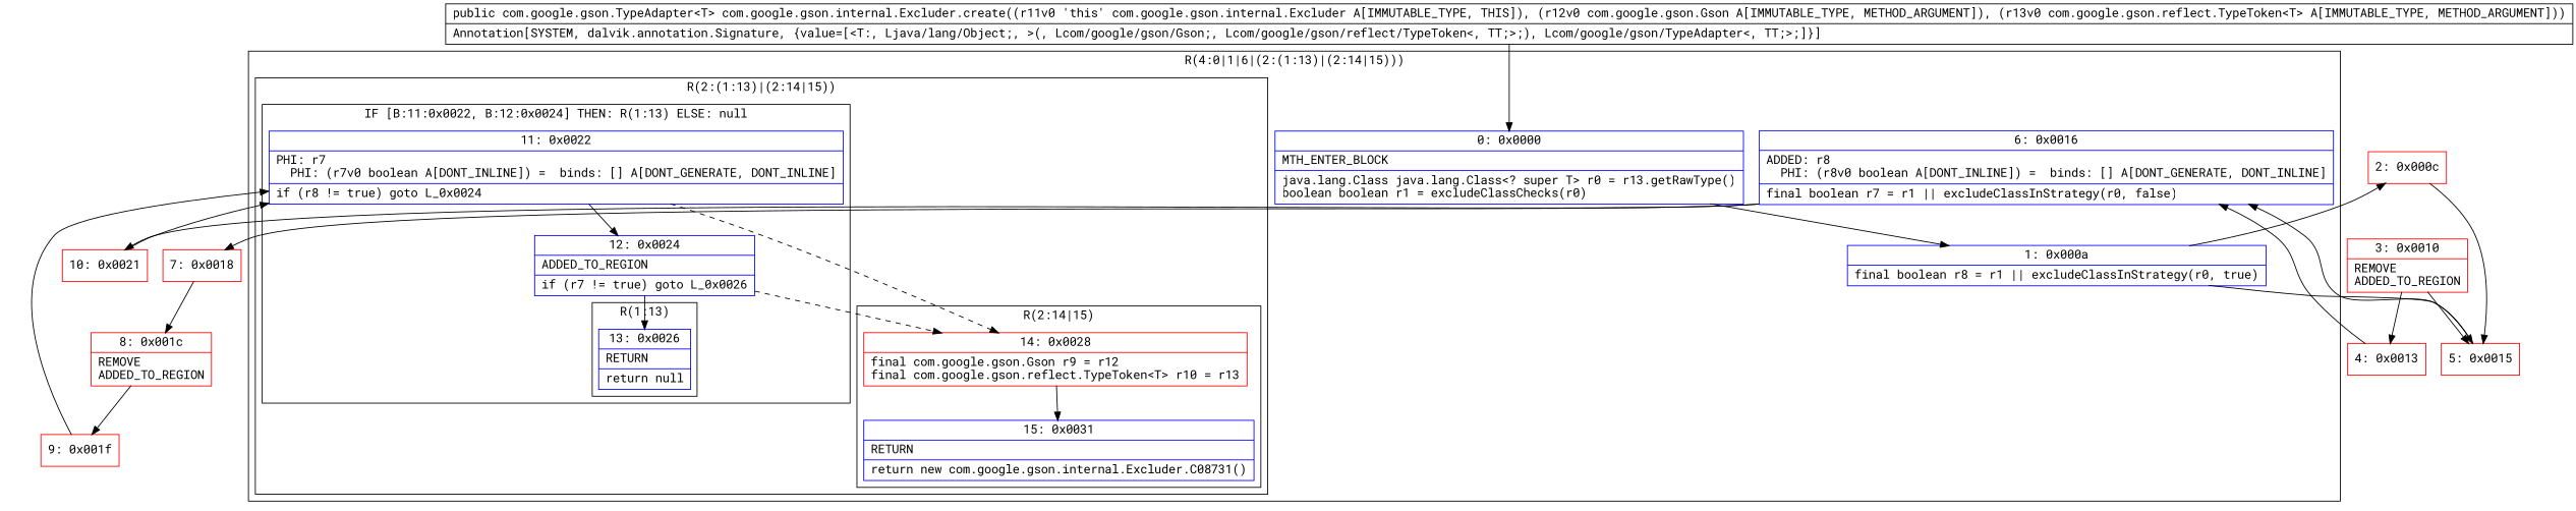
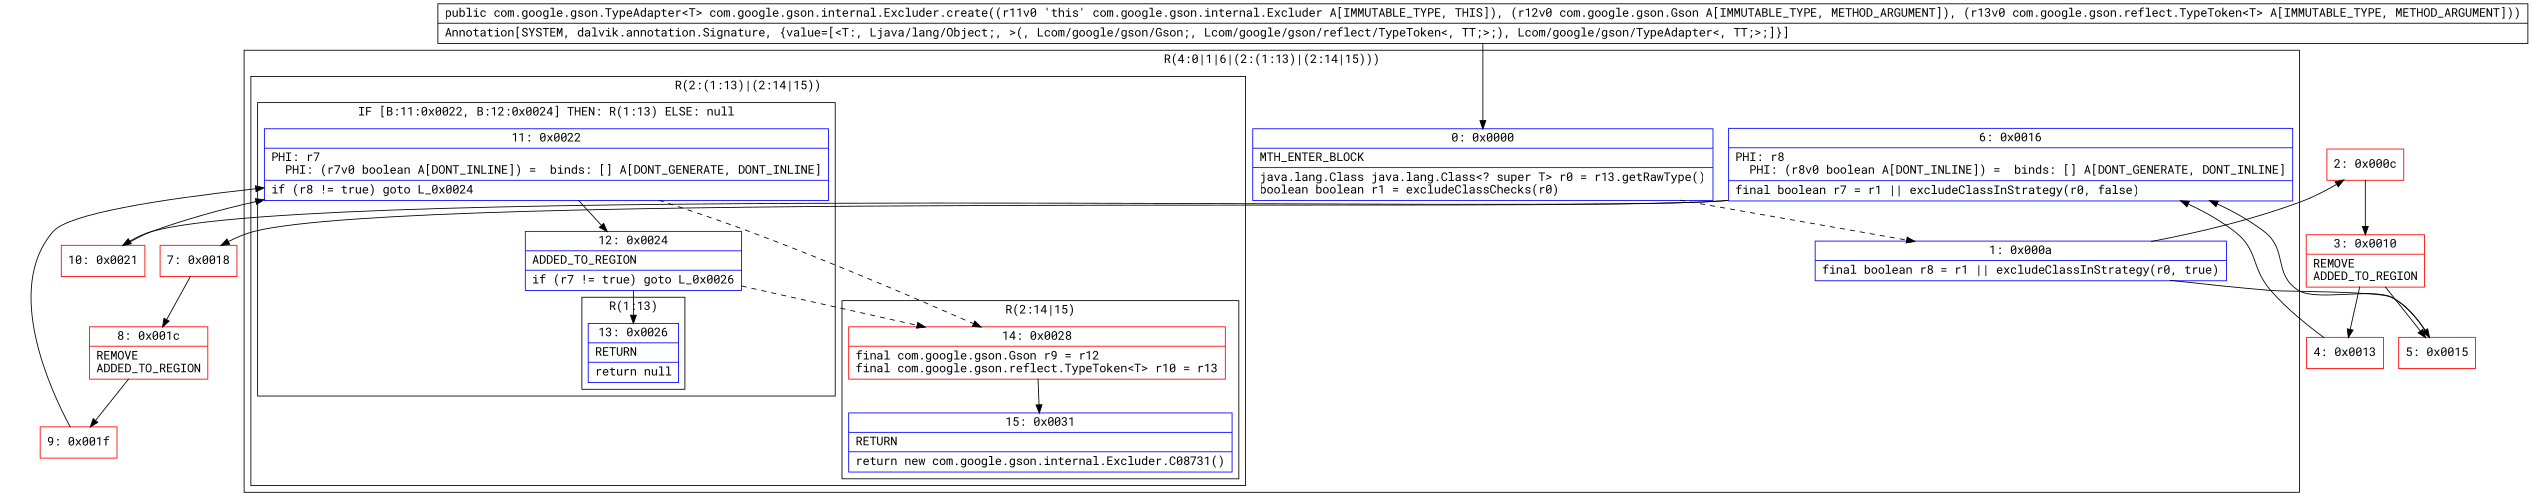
  digraph {
    fontname="Roboto Mono"
    node [color=red fontname="Roboto Mono" shape=record]
    edge [fontname="Roboto Mono"]
    n1 [color=blue label="{13\:\ 0x0026|RETURN\l|return null\l}"]
    n2 [color=blue label="{11\:\ 0x0022|PHI: r7 \l  PHI: (r7v0 boolean A[DONT_INLINE]) =  binds: [] A[DONT_GENERATE, DONT_INLINE]\l|if (r8 != true) goto L_0x0024\l}"]
    n3 [color=blue label="{12\:\ 0x0024|ADDED_TO_REGION\l|if (r7 != true) goto L_0x0026\l}"]
    n4 [label="{14\:\ 0x0028|final com.google.gson.Gson r9 = r12\lfinal com.google.gson.reflect.TypeToken\<T\> r10 = r13\l}"]
    n5 [color=blue label="{15\:\ 0x0031|RETURN\l|return new com.google.gson.internal.Excluder.C08731()\l}"]
    n6 [color=blue label="{0\:\ 0x0000|MTH_ENTER_BLOCK\l|java.lang.Class java.lang.Class\<? super T\> r0 = r13.getRawType()\lboolean boolean r1 = excludeClassChecks(r0)\l}"]
    n7 [color=blue label="{1\:\ 0x000a|final boolean r8 = r1 \|\| excludeClassInStrategy(r0, true)\l}"]
-   n8 [color=blue label="{6\:\ 0x0016|ADDED: r8 \l  PHI: (r8v0 boolean A[DONT_INLINE]) =  binds: [] A[DONT_GENERATE, DONT_INLINE]\l|final boolean r7 = r1 \|\| excludeClassInStrategy(r0, false)\l}"]
+   n8 [color=blue label="{6\:\ 0x0016|PHI: r8 \l  PHI: (r8v0 boolean A[DONT_INLINE]) =  binds: [] A[DONT_GENERATE, DONT_INLINE]\l|final boolean r7 = r1 \|\| excludeClassInStrategy(r0, false)\l}"]
    n9 [label="{2\:\ 0x000c}"]
    n10 [label="{5\:\ 0x0015}"]
    n11 [label="{7\:\ 0x0018}"]
    n12 [label="{10\:\ 0x0021}"]
    n13 [label="{3\:\ 0x0010|REMOVE\lADDED_TO_REGION\l}"]
    n14 [label="{8\:\ 0x001c|REMOVE\lADDED_TO_REGION\l}"]
    n15 [label="{4\:\ 0x0013}"]
    n16 [label="{9\:\ 0x001f}"]
    n17 [label="{public com.google.gson.TypeAdapter\<T\> com.google.gson.internal.Excluder.create((r11v0 'this' com.google.gson.internal.Excluder A[IMMUTABLE_TYPE, THIS]), (r12v0 com.google.gson.Gson A[IMMUTABLE_TYPE, METHOD_ARGUMENT]), (r13v0 com.google.gson.reflect.TypeToken\<T\> A[IMMUTABLE_TYPE, METHOD_ARGUMENT]))  | Annotation[SYSTEM, dalvik.annotation.Signature, \{value=[\<T:, Ljava\/lang\/Object;, \>(, Lcom\/google\/gson\/Gson;, Lcom\/google\/gson\/reflect\/TypeToken\<, TT;\>;), Lcom\/google\/gson\/TypeAdapter\<, TT;\>;]\}]\l}" color=""]
    subgraph cluster_1 {
      label="R(4:0|1|6|(2:(1:13)|(2:14|15)))"
      n6
      n7
      n8
      subgraph cluster_2 {
        label="R(2:(1:13)|(2:14|15))"
        subgraph cluster_3 {
          label="IF [B:11:0x0022, B:12:0x0024] THEN: R(1:13) ELSE: null"
          n2
          n3
          subgraph cluster_4 {
            label="R(1:13)"
            n1
          }
        }
        subgraph cluster_5 {
          label="R(2:14|15)"
          n4
          n5
        }
      }
    }
    n2 -> n3
    n2 -> n4 [style=dashed]
    n3 -> n1
    n3 -> n4 [style=dashed]
    n4 -> n5
-   n6 -> n7
+   n6 -> n7 [style=dashed]
    n7 -> n9
    n7 -> n10
    n8 -> n11
    n8 -> n12
-   n9 -> n10
+   n9 -> n13
    n10 -> n8
    n11 -> n14
    n12 -> n2
    n13 -> n10
    n13 -> n15
    n14 -> n16
    n15 -> n8
    n16 -> n2
    n17 -> n6
  }
